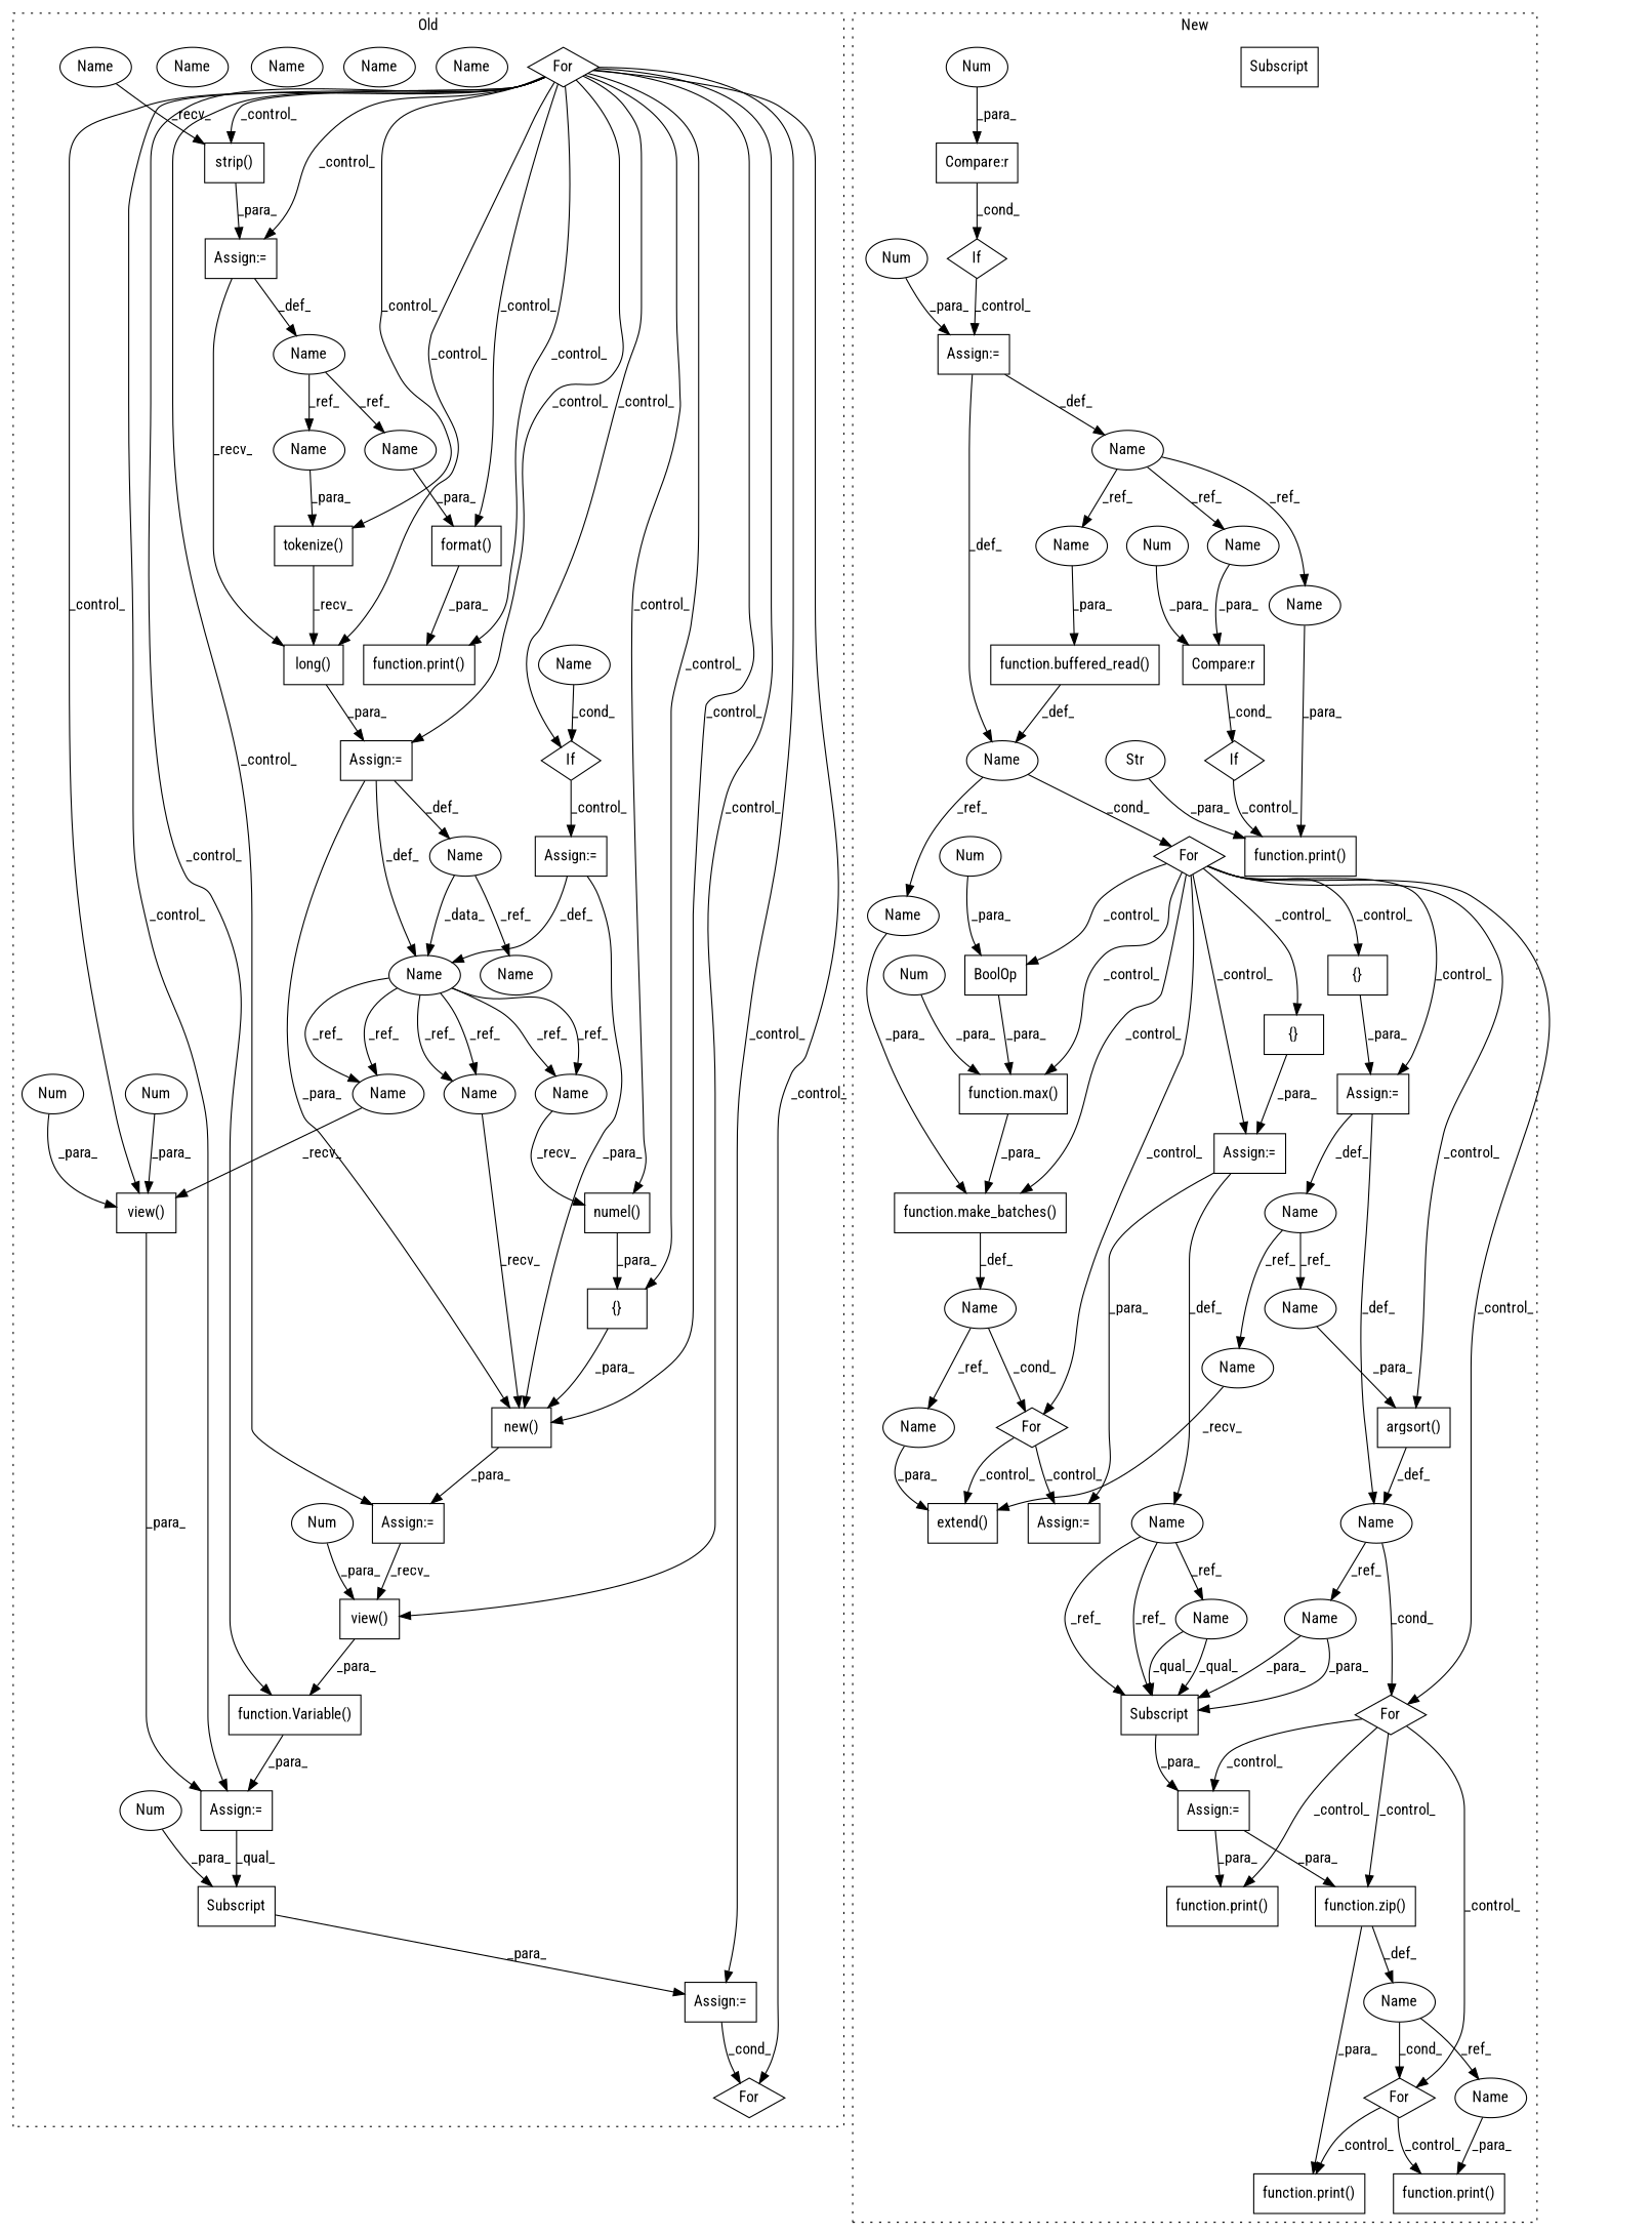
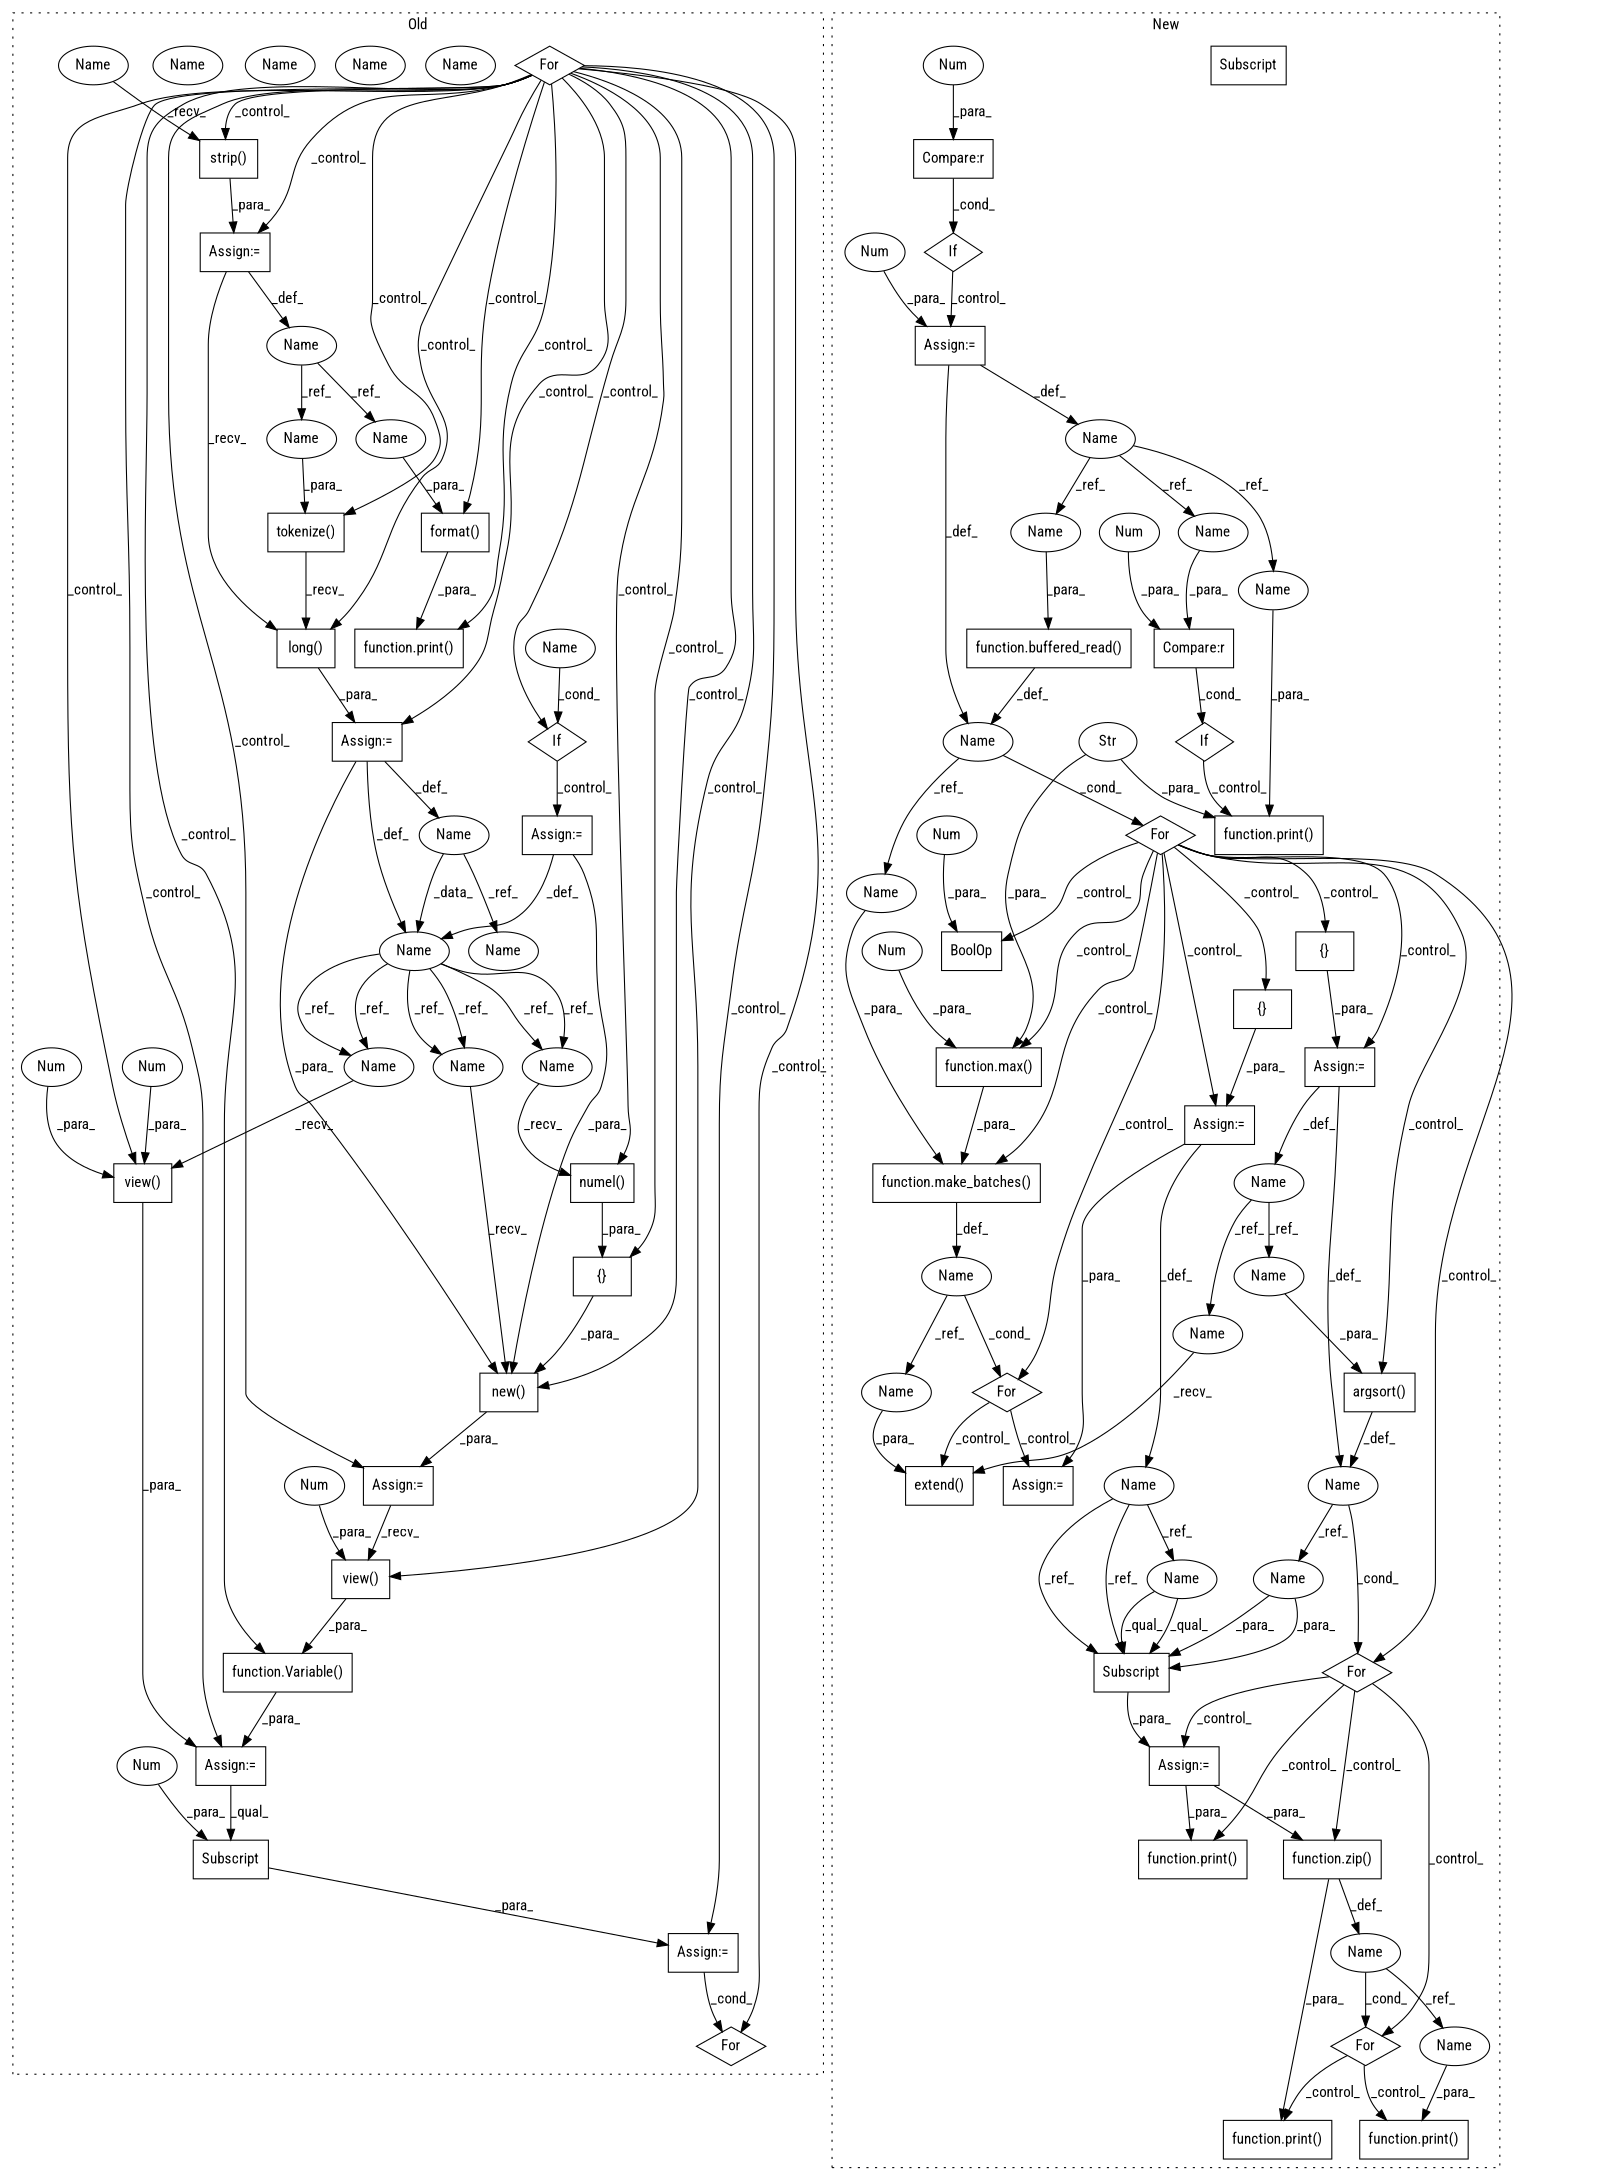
  digraph {
    fontname="Roboto Condensed"
    node [a=87 fontname="Roboto Condensed" l=3 s=2248 shape=ellipse]
    edge [fontname="Roboto Condensed"]
    n1 [a=107 l="4,14" label=For s="2527,2574" shape=diamond]
    n2 [a=75 l="6,1" label="function.print()" s="2453,2482" shape=box]
    n3 [a=75 l="29,25" label="tokenize()" s="2067,2113" shape=box]
    n4 [a=96 label=If s=2154 shape=diamond]
    n5 [a=59 l="1,0" label="{}" s="2247,2266" shape=box]
    n6 [a=63 l="15,0" label=Subscript s="2429,0" shape=box]
    n7 [a=68 label="Assign:=" s=2189 shape=box]
    n8 [a=75 l=78 label="long()" s=2067 shape=box]
    n9 [a=107 l="4,10" label=For s="1986,2010" shape=diamond]
    n10 [a=76 l=1 label=Num s=2442]
    n11 [a=75 l=18 label="numel()" shape=box]
    n12 [l=10 label=Name s=2054]
    n13 [l=10 label=Name s=2179]
    n14 [a=75 l="16,1" label="view()" s="2334,2355" shape=box]
    n15 [a=76 l=2 label=Num s=2353]
    n16 [a=76 l=1 label=Num s=2350]
    n17 [a=75 l=15 label="strip()" s=2030 shape=box]
    n18 [l=7 label=Name s=2020]
    n19 [a=75 l="15,1" label="format()" s="2459,2481" shape=box]
    n20 [a=75 l="9,1" label="function.Variable()" s="2371,2400" shape=box]
    n21 [a=75 l="17,1" label="view()" s="2380,2399" shape=box]
    n22 [l=8 label=Name s=2157]
    n23 [a=76 l=2 label=Num s=2397]
    n24 [a=75 l="15,1" label="new()" s="2232,2267" shape=box]
    n25 [a=68 label="Assign:=" s=2426 shape=box]
    n26 [a=68 label="Assign:=" s=2229 shape=box]
    n27 [a=68 label="Assign:=" s=2027 shape=box]
    n28 [a=68 label="Assign:=" s=2289 shape=box]
    n29 [a=68 label="Assign:=" s=2064 shape=box]
    n30 [l=10 label=Name s=2334]
    n31 [l=10 label=Name s=2192]
    n32 [l=10 label=Name s=2232]
    n33 [l=10 label=Name]
    n34 [l=7 label=Name s=2030]
    n35 [l=7 label=Name s=2096]
    n36 [l=7 label=Name s=2474]
    n37 [l=10 label=Name]
    n38 [l=10 label=Name s=2232]
    n39 [l=10 label=Name s=2334]
    n40 [l=8 label=Name s=2157]
    n41 [a=75 l="14,1" label="function.buffered_read()" s="4848,4878" shape=box]
    n42 [l=6 label=Name s=4838]
    n43 [a=75 l="6,1" label="function.print()" s="5300,5310" shape=box]
    n44 [l=5 label=Name s=5237]
    n45 [a=75 l="6,1" label="function.print()" s="5328,5339" shape=box]
    n46 [a=72 l=23 label=BoolOp s=4987 shape=box]
    n47 [l=16 label=Name s=2192]
    n48 [a=75 l="6,1" label="function.print()" s="4722,4771" shape=box]
    n49 [a=66 l=25 label=Str s=4728]
    n50 [a=75 l="6,1" label="function.print()" s="5193,5213" shape=box]
    n51 [l=13 label=Name s=4942]
    n52 [a=68 l=4 label="Assign:=" s=5085 shape=box]
    n53 [a=96 label=If s=4689 shape=diamond]
    n54 [a=59 l="2,1" label="{}" s="4920,4920" shape=box]
    n55 [a=107 l="4,14" label=For s="4931,5022" shape=diamond]
    n56 [a=59 l="2,1" label="{}" s="4899,4899" shape=box]
    n57 [a=107 l="4,18" label=For s="5227,5282" shape=diamond]
    n58 [a=75 l="15,1" label="extend()" s="5036,5064" shape=box]
    n59 [a=107 l="4,10" label=For s="4834,4879" shape=diamond]
    n60 [a=76 l=1 label=Num s=5009]
    n61 [a=107 l="4,14" label=For s="5119,5147" shape=diamond]
    n62 [a=75 l="11,1" label="argsort()" s="5128,5146" shape=box]
    n63 [a=40 l=20 label="Compare:r" s=4692 shape=box]
    n64 [a=75 l="13,1" label="function.make_batches()" s="4959,5021" shape=box]
    n65 [a=75 l="4,1" label="function.max()" s="4980,5010" shape=box]
    n66 [l=7 label=Name s=4889]
    n67 [l=1 label=Name s=5123]
    n68 [a=75 l="4,1" label="function.zip()" s="5246,5281" shape=box]
    n69 [a=76 l=1 label=Num s=4711]
    n70 [a=76 l=1 label=Num s=4984]
    n71 [a=68 label="Assign:=" s=5167 shape=box]
    n72 [l=7 label=Name s=4910]
    n73 [a=63 l="10,0" label=Subscript s="5170,0" shape=box]
    n74 [a=68 label="Assign:=" s=4917 shape=box]
    n75 [a=68 label="Assign:=" s=2208 shape=box]
    n76 [a=96 label=If s=2159 shape=diamond]
    n77 [a=40 l=20 label="Compare:r" s=2162 shape=box]
    n78 [a=76 l=1 label=Num s=2181]
    n79 [a=76 l=1 label=Num s=2211]
    n80 [a=68 label="Assign:=" s=4896 shape=box]
    n81 [l=16 label=Name s=4755]
    n82 [l=16 label=Name s=4692]
    n83 [l=16 label=Name s=4862]
    n84 [l=5 label=Name s=5334]
    n85 [l=7 label=Name s=5036]
    n86 [l=7 label=Name s=5139]
    n87 [l=6 label=Name s=4972]
    n88 [l=13 label=Name s=5051]
    n89 [a=63 l="10,0" label=Subscript s="5170,0" shape=box]
    n90 [l=7 label=Name s=5170]
    n91 [l=1 label=Name s=5178]
    subgraph cluster_1 {
      label=Old
      style=dotted
      n1
      n2
      n3
      n4
      n5
      n6
      n7
      n8
      n9
      n10
      n11
      n12
      n13
      n14
      n15
      n16
      n17
      n18
      n19
      n20
      n21
      n22
      n23
      n24
      n25
      n26
      n27
      n28
      n29
      n30
      n31
      n32
      n33
      n34
      n35
      n36
      n37
      n38
      n39
      n40
    }
    subgraph cluster_2 {
      label=New
      style=dotted
      n41
      n42
      n43
      n44
      n45
      n46
      n47
      n48
      n49
      n50
      n51
      n52
      n53
      n54
      n55
      n56
      n57
      n58
      n59
      n60
      n61
      n62
      n63
      n64
      n65
      n66
      n67
      n68
      n69
      n70
      n71
      n72
      n73
      n74
      n75
      n76
      n77
      n78
      n79
      n80
      n81
      n82
      n83
      n84
      n85
      n86
      n87
      n88
      n89
      n90
      n91
    }
    n3 -> n8 [label=_recv_]
    n4 -> n7 [label=_control_]
    n5 -> n24 [label=_para_]
    n6 -> n25 [label=_para_]
    n7 -> n13 [label=_def_]
    n7 -> n24 [label=_para_]
    n8 -> n29 [label=_para_]
    n9 -> n1 [label=_control_]
    n9 -> n2 [label=_control_]
    n9 -> n3 [label=_control_]
    n9 -> n4 [label=_control_]
    n9 -> n5 [label=_control_]
    n9 -> n8 [label=_control_]
    n9 -> n11 [label=_control_]
    n9 -> n14 [label=_control_]
    n9 -> n17 [label=_control_]
    n9 -> n19 [label=_control_]
    n9 -> n20 [label=_control_]
    n9 -> n21 [label=_control_]
    n9 -> n24 [label=_control_]
    n9 -> n25 [label=_control_]
    n9 -> n26 [label=_control_]
    n9 -> n27 [label=_control_]
    n9 -> n28 [label=_control_]
    n9 -> n29 [label=_control_]
    n10 -> n6 [label=_para_]
    n11 -> n5 [label=_para_]
    n12 -> n13 [label=_data_]
    n12 -> n31 [label=_ref_]
    n13 -> n37 [label=_ref_]
    n13 -> n37 [label=_ref_]
    n13 -> n38 [label=_ref_]
    n13 -> n38 [label=_ref_]
    n13 -> n39 [label=_ref_]
    n13 -> n39 [label=_ref_]
    n14 -> n28 [label=_para_]
    n15 -> n14 [label=_para_]
    n16 -> n14 [label=_para_]
    n17 -> n27 [label=_para_]
    n18 -> n35 [label=_ref_]
    n18 -> n36 [label=_ref_]
    n19 -> n2 [label=_para_]
    n20 -> n28 [label=_para_]
    n21 -> n20 [label=_para_]
    n23 -> n21 [label=_para_]
    n24 -> n26 [label=_para_]
    n25 -> n1 [label=_cond_]
    n26 -> n21 [label=_recv_]
    n27 -> n8 [label=_recv_]
    n27 -> n18 [label=_def_]
    n28 -> n6 [label=_qual_]
    n29 -> n12 [label=_def_]
    n29 -> n13 [label=_def_]
    n29 -> n24 [label=_para_]
    n34 -> n17 [label=_recv_]
    n35 -> n3 [label=_para_]
    n36 -> n19 [label=_para_]
    n37 -> n11 [label=_recv_]
    n38 -> n24 [label=_recv_]
    n39 -> n14 [label=_recv_]
    n40 -> n4 [label=_cond_]
    n41 -> n42 [label=_def_]
    n42 -> n59 [label=_cond_]
    n42 -> n87 [label=_ref_]
    n44 -> n57 [label=_cond_]
    n44 -> n84 [label=_ref_]
-   n46 -> n65 [label=_para_]
+   n49 -> n65 [label=_para_]
    n47 -> n81 [label=_ref_]
    n47 -> n82 [label=_ref_]
    n47 -> n83 [label=_ref_]
    n49 -> n48 [label=_para_]
    n51 -> n55 [label=_cond_]
    n51 -> n88 [label=_ref_]
    n53 -> n48 [label=_control_]
    n54 -> n74 [label=_para_]
    n55 -> n52 [label=_control_]
    n55 -> n58 [label=_control_]
    n56 -> n80 [label=_para_]
    n57 -> n43 [label=_control_]
    n57 -> n45 [label=_control_]
    n59 -> n46 [label=_control_]
    n59 -> n54 [label=_control_]
    n59 -> n55 [label=_control_]
    n59 -> n56 [label=_control_]
    n59 -> n61 [label=_control_]
    n59 -> n62 [label=_control_]
    n59 -> n64 [label=_control_]
    n59 -> n65 [label=_control_]
    n59 -> n74 [label=_control_]
    n59 -> n80 [label=_control_]
    n60 -> n46 [label=_para_]
    n61 -> n50 [label=_control_]
    n61 -> n57 [label=_control_]
    n61 -> n68 [label=_control_]
    n61 -> n71 [label=_control_]
    n62 -> n67 [label=_def_]
    n63 -> n53 [label=_cond_]
    n64 -> n51 [label=_def_]
    n65 -> n64 [label=_para_]
    n66 -> n85 [label=_ref_]
    n66 -> n86 [label=_ref_]
    n67 -> n61 [label=_cond_]
    n67 -> n91 [label=_ref_]
    n68 -> n43 [label=_para_]
    n68 -> n44 [label=_def_]
    n69 -> n63 [label=_para_]
    n70 -> n65 [label=_para_]
    n71 -> n50 [label=_para_]
    n71 -> n68 [label=_para_]
    n72 -> n89 [label=_ref_]
    n72 -> n89 [label=_ref_]
    n72 -> n90 [label=_ref_]
    n74 -> n52 [label=_para_]
    n74 -> n72 [label=_def_]
    n75 -> n42 [label=_def_]
    n75 -> n47 [label=_def_]
    n76 -> n75 [label=_control_]
    n77 -> n76 [label=_cond_]
    n78 -> n77 [label=_para_]
    n79 -> n75 [label=_para_]
    n80 -> n66 [label=_def_]
    n80 -> n67 [label=_def_]
    n81 -> n48 [label=_para_]
    n82 -> n63 [label=_para_]
    n83 -> n41 [label=_para_]
    n84 -> n45 [label=_para_]
    n85 -> n58 [label=_recv_]
    n86 -> n62 [label=_para_]
    n87 -> n64 [label=_para_]
    n88 -> n58 [label=_para_]
    n89 -> n71 [label=_para_]
    n90 -> n89 [label=_qual_]
    n90 -> n89 [label=_qual_]
    n91 -> n89 [label=_para_]
    n91 -> n89 [label=_para_]
  }
